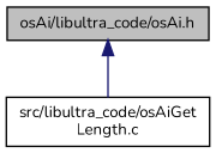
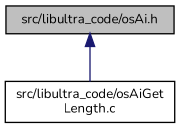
  digraph {
    fontname=Nunito
    node [color=black fontname=Nunito fontsize=10 shape=record style=filled]
-   n1 [fillcolor=grey75 fontcolor=black height=0.2 label="osAi/libultra_code/osAi.h" width=0.4]
+   n1 [fillcolor=grey75 fontcolor=black height=0.2 label="src/libultra_code/osAi.h" width=0.4]
    n2 [fillcolor=white height=0.2 label="src/libultra_code/osAiGet\lLength.c" width=0.4]
    n1 -> n2 [color=midnightblue dir=back fontname=Nunito fontsize=10 labelfontname=Helvetica labelfontsize=10 style=solid]
  }
